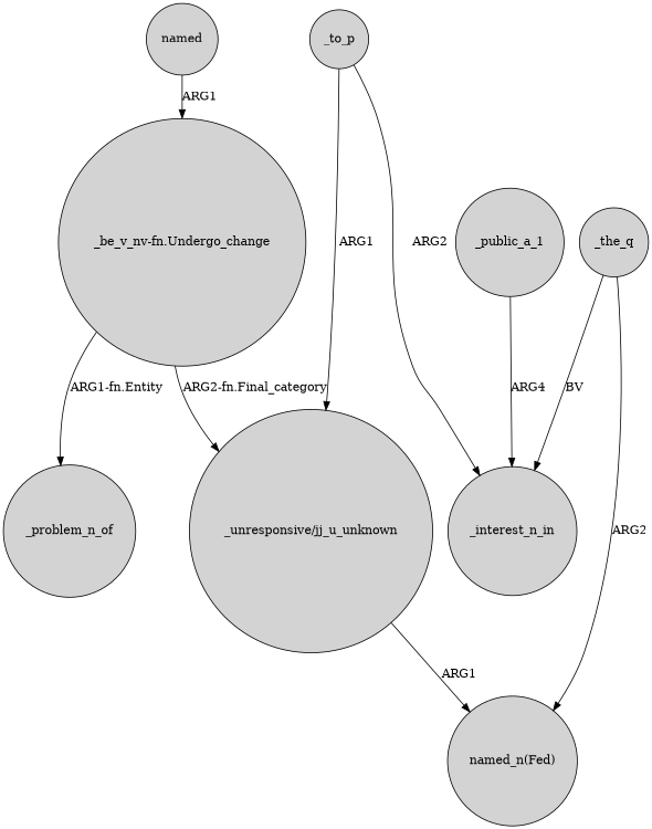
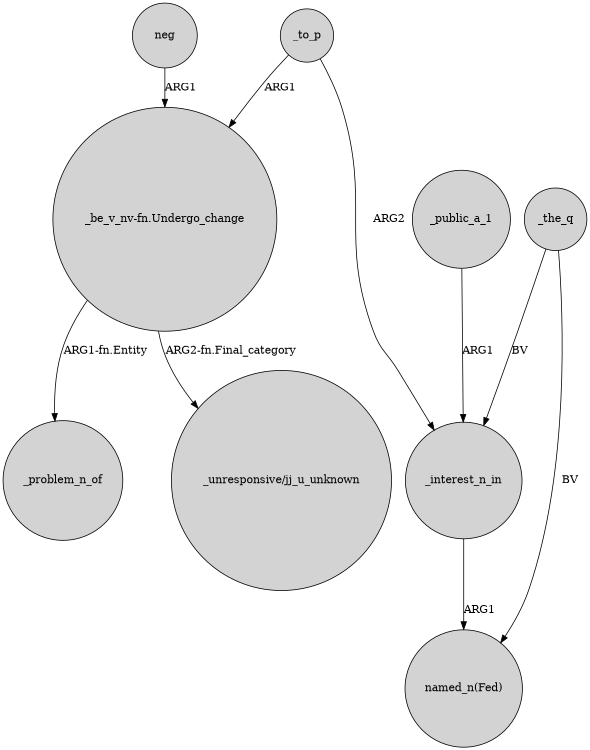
  digraph {
    node [shape=circle style=filled]
    "_be_v_nv-fn.Undergo_change"
    "_unresponsive/jj_u_unknown"
    _problem_n_of
    "named_n(Fed)"
-   neg [label=named]
+   neg
    _to_p
    _interest_n_in
    _the_q
    _public_a_1
    "_be_v_nv-fn.Undergo_change" -> "_unresponsive/jj_u_unknown" [label="ARG2-fn.Final_category"]
    "_be_v_nv-fn.Undergo_change" -> _problem_n_of [label="ARG1-fn.Entity"]
-   "_unresponsive/jj_u_unknown" -> "named_n(Fed)" [label=ARG1]
+   _interest_n_in -> "named_n(Fed)" [label=ARG1]
    neg -> "_be_v_nv-fn.Undergo_change" [label=ARG1]
-   _to_p -> "_unresponsive/jj_u_unknown" [label=ARG1]
+   _to_p -> "_be_v_nv-fn.Undergo_change" [label=ARG1]
    _to_p -> _interest_n_in [label=ARG2]
-   _the_q -> "named_n(Fed)" [label=ARG2]
+   _the_q -> "named_n(Fed)" [label=BV]
    _the_q -> _interest_n_in [label=BV]
-   _public_a_1 -> _interest_n_in [label=ARG4]
+   _public_a_1 -> _interest_n_in [label=ARG1]
  }
